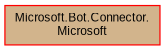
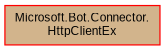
  digraph {
    rankdir=LR
    fontname="Liberation Sans"
-   n1 [color=red fillcolor=tan fontname="Liberation Sans" fontsize=10 height=0.2 label="Microsoft.Bot.Connector.\lMicrosoft" shape=record style=filled width=0.4]
+   n1 [color=red fillcolor=tan fontname="Liberation Sans" fontsize=10 height=0.2 label="Microsoft.Bot.Connector.\lHttpClientEx" shape=record style=filled width=0.4]
  }
